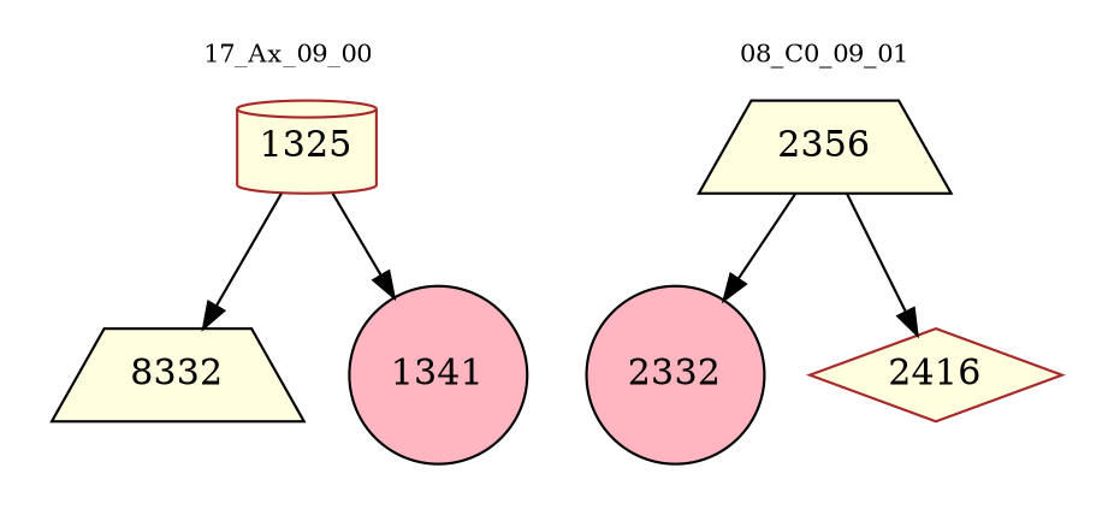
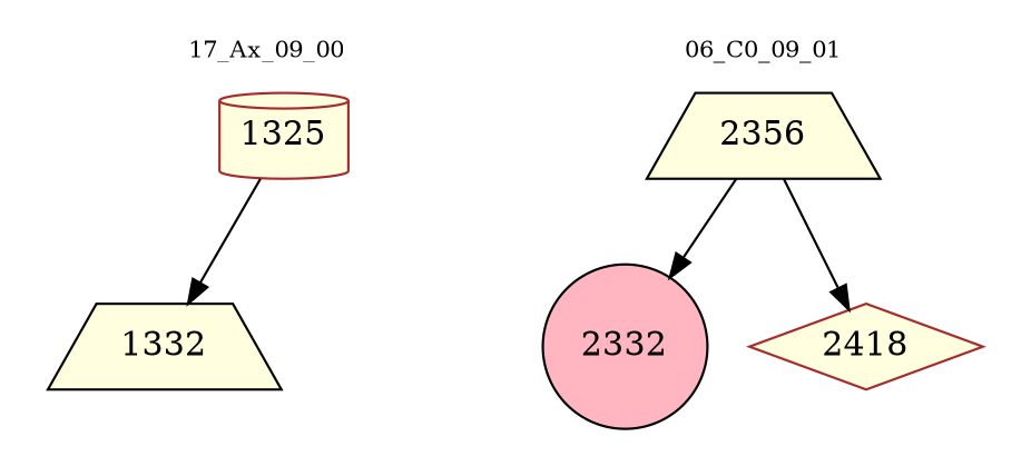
  digraph {
    node [color=black fillcolor=lightyellow shape=trapezium style=filled]
    edge [color=black]
    n1 [color=brown label=1325 shape=cylinder]
-   n2 [label=8332]
-   n3 [fillcolor=lightpink label=1341 shape=circle]
+   n2 [label=1332]
    n4 [label=2356]
    n5 [fillcolor=lightpink label=2332 shape=circle]
-   n6 [color=brown label=2416 shape=diamond]
+   n6 [color=brown label=2418 shape=diamond]
    subgraph cluster_1 {
      color=white
      fontsize=10
      label="17_Ax_09_00"
      n1
      n2
-     n3
    }
    subgraph cluster_2 {
      color=white
      fontsize=10
-     label="08_C0_09_01"
+     label="06_C0_09_01"
      n4
      n5
      n6
    }
    n1 -> n2
-   n1 -> n3
    n4 -> n5
    n4 -> n6
  }
